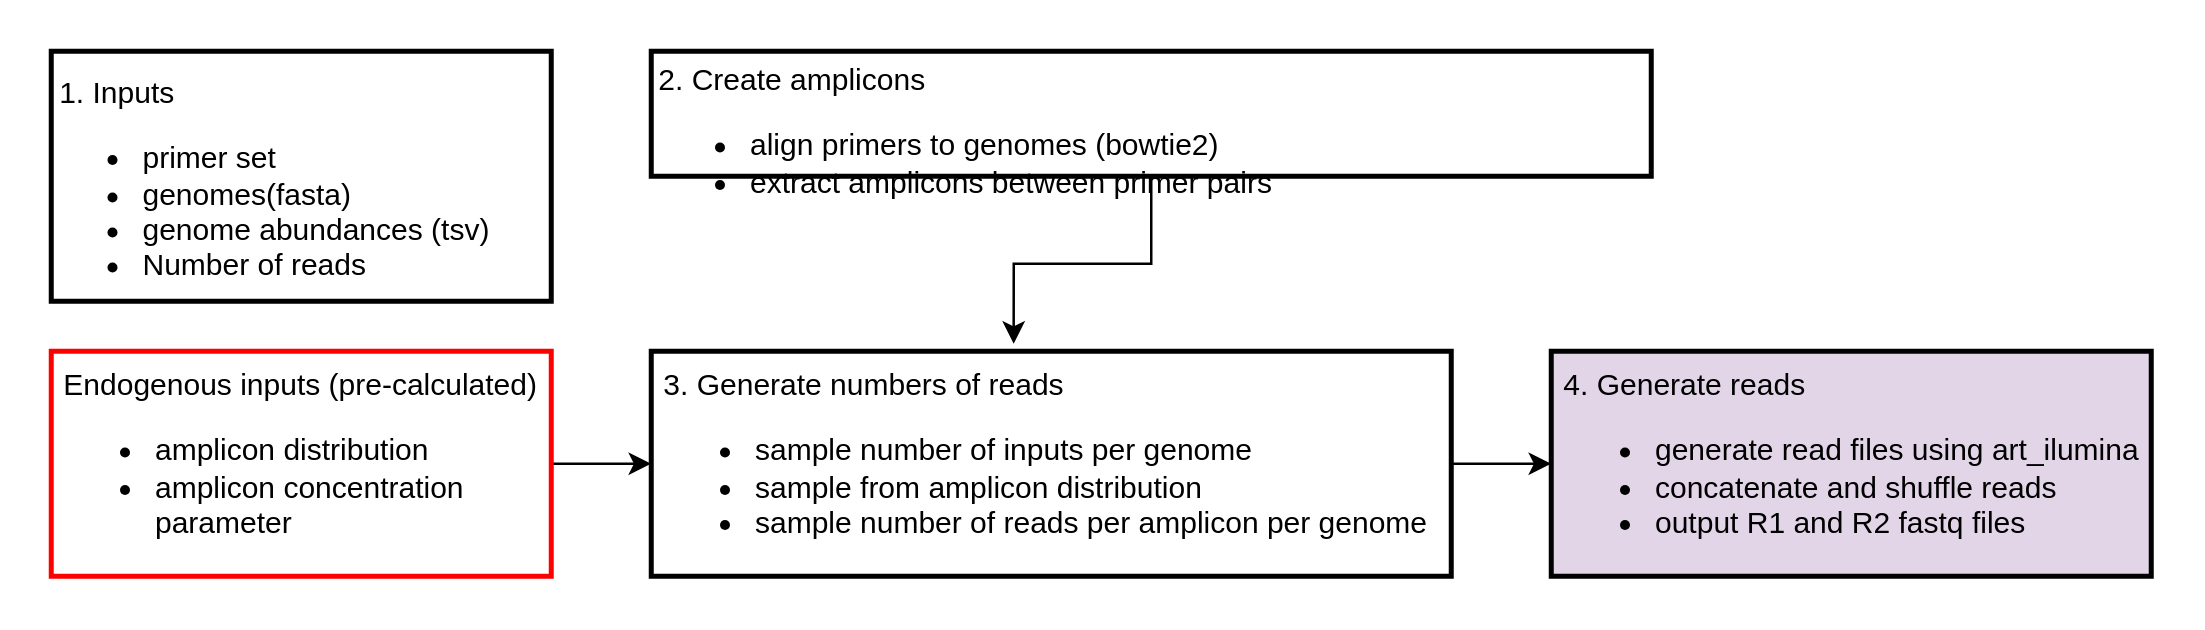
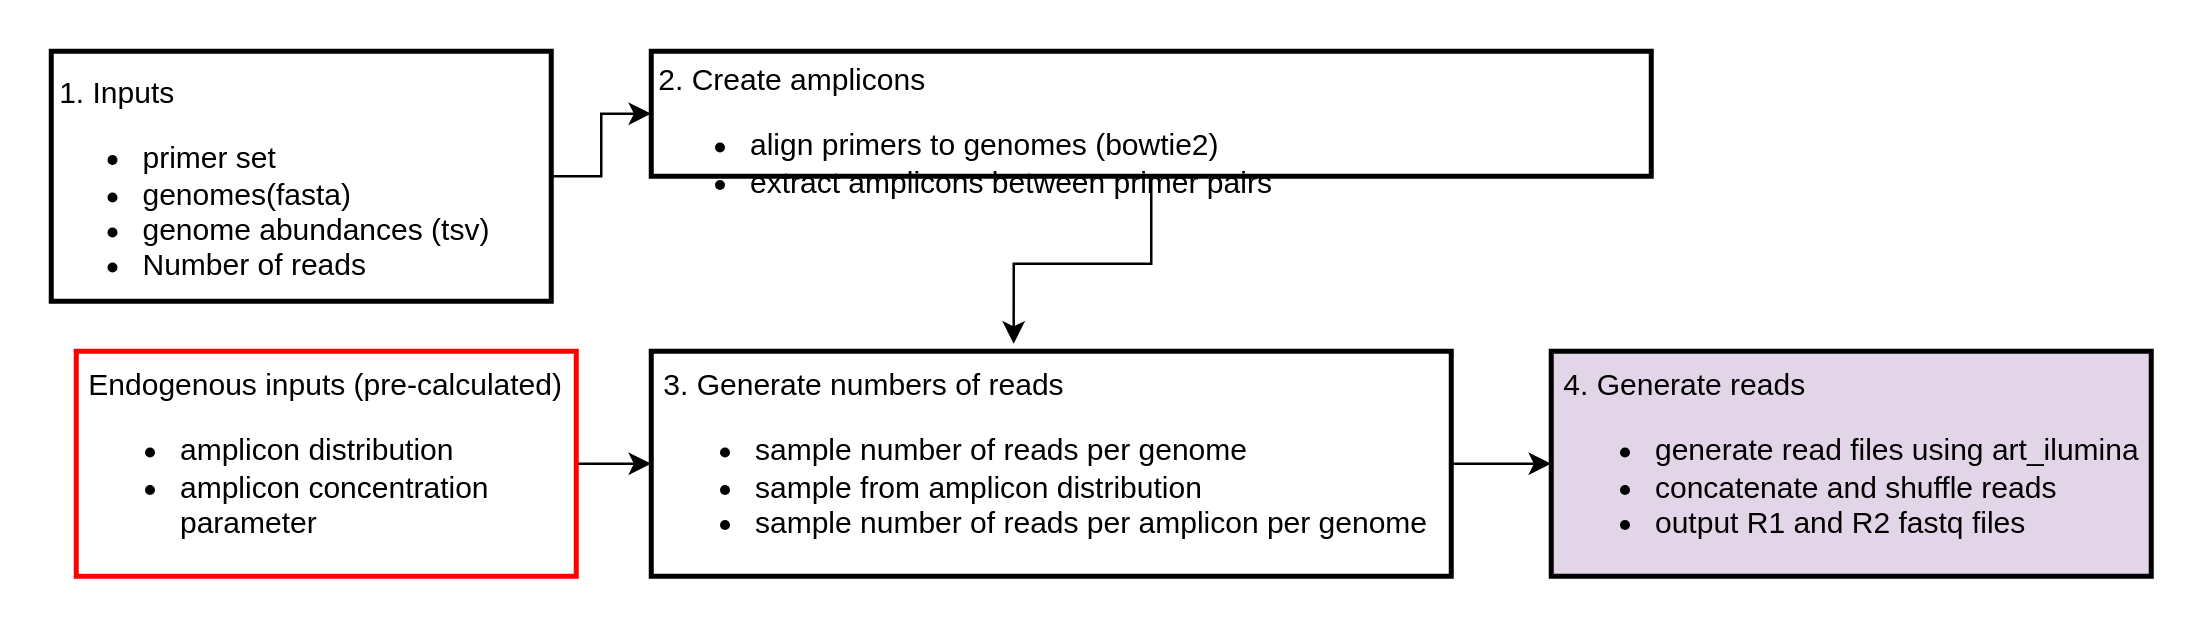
  <mxCell id="0" />
  <mxCell id="1" parent="0" />
+ <mxCell id="2" style="edgeStyle=orthogonalEdgeStyle;rounded=0;orthogonalLoop=1;jettySize=auto;html=1;entryX=0;entryY=0.5;entryDx=0;entryDy=0;" edge="1" parent="1" source="3" target="5"><mxGeometry relative="1" as="geometry" /></mxCell>
  <mxCell id="3" value="&lt;div&gt;&lt;span style=&quot;white-space: pre&quot;&gt;&#09;&lt;/span&gt;&lt;br&gt;&lt;/div&gt;&lt;div&gt;&amp;nbsp; 1. Inputs&lt;/div&gt;&lt;ul&gt;&lt;li&gt;primer set&lt;/li&gt;&lt;li&gt;genomes(fasta)&lt;/li&gt;&lt;li&gt;genome abundances (tsv)&lt;/li&gt;&lt;li&gt;Number of reads&lt;br&gt;&lt;/li&gt;&lt;/ul&gt;" style="rounded=0;whiteSpace=wrap;html=1;labelPosition=center;verticalLabelPosition=middle;align=left;verticalAlign=middle;spacingLeft=-5;strokeWidth=2;" vertex="1" parent="1"><mxGeometry x="20" y="20" width="200" height="100" as="geometry" /></mxCell>
  <mxCell id="4" style="edgeStyle=orthogonalEdgeStyle;rounded=0;orthogonalLoop=1;jettySize=auto;html=1;entryX=0.453;entryY=-0.033;entryDx=0;entryDy=0;entryPerimeter=0;" edge="1" parent="1" source="5" target="7"><mxGeometry relative="1" as="geometry" /></mxCell>
  <mxCell id="5" value="&amp;nbsp;2. Create amplicons&lt;br&gt;&lt;ul&gt;&lt;li&gt;align primers to genomes (bowtie2)&lt;/li&gt;&lt;li&gt;extract amplicons between primer pairs&lt;/li&gt;&lt;/ul&gt;" style="rounded=0;whiteSpace=wrap;align=left;verticalAlign=top;spacing=0;html=1;strokeWidth=2;" vertex="1" parent="1"><mxGeometry x="260" y="20" width="400" height="50" as="geometry" /></mxCell>
  <mxCell id="6" value="" style="edgeStyle=orthogonalEdgeStyle;rounded=0;orthogonalLoop=1;jettySize=auto;html=1;" edge="1" parent="1" source="7" target="8"><mxGeometry relative="1" as="geometry" /></mxCell>
- <mxCell id="7" value="&lt;div&gt;&amp;nbsp;3. Generate numbers of reads&lt;/div&gt;&lt;div&gt;&lt;ul&gt;&lt;li&gt;sample number of inputs per genome&lt;/li&gt;&lt;li&gt;sample from amplicon distribution&lt;/li&gt;&lt;li&gt;sample number of reads per amplicon per genome&lt;br&gt;&lt;/li&gt;&lt;/ul&gt;&lt;/div&gt;" style="rounded=0;whiteSpace=wrap;html=1;align=left;verticalAlign=top;strokeWidth=2;" vertex="1" parent="1"><mxGeometry x="260" y="140" width="320" height="90" as="geometry" /></mxCell>
+ <mxCell id="7" value="&lt;div&gt;&amp;nbsp;3. Generate numbers of reads&lt;/div&gt;&lt;div&gt;&lt;ul&gt;&lt;li&gt;sample number of reads per genome&lt;/li&gt;&lt;li&gt;sample from amplicon distribution&lt;/li&gt;&lt;li&gt;sample number of reads per amplicon per genome&lt;br&gt;&lt;/li&gt;&lt;/ul&gt;&lt;/div&gt;" style="rounded=0;whiteSpace=wrap;html=1;align=left;verticalAlign=top;strokeWidth=2;" vertex="1" parent="1"><mxGeometry x="260" y="140" width="320" height="90" as="geometry" /></mxCell>
  <mxCell id="8" value="&lt;div&gt;&amp;nbsp;4. Generate reads&lt;/div&gt;&lt;div&gt;&lt;ul&gt;&lt;li&gt;generate read files using art_ilumina&lt;/li&gt;&lt;li&gt;concatenate and shuffle reads&lt;/li&gt;&lt;li&gt;output R1 and R2 fastq files&lt;br&gt;&lt;/li&gt;&lt;/ul&gt;&lt;/div&gt;" style="rounded=0;whiteSpace=wrap;html=1;align=left;verticalAlign=top;strokeWidth=2;fillColor=#e1d5e7;" vertex="1" parent="1"><mxGeometry x="620" y="140" width="240" height="90" as="geometry" /></mxCell>
  <mxCell id="9" value="" style="edgeStyle=orthogonalEdgeStyle;rounded=0;orthogonalLoop=1;jettySize=auto;html=1;" edge="1" parent="1" source="10" target="7"><mxGeometry relative="1" as="geometry" /></mxCell>
- <mxCell id="10" value="&lt;div&gt;&amp;nbsp;Endogenous inputs (pre-calculated)&lt;br&gt;&lt;/div&gt;&lt;div&gt;&lt;ul&gt;&lt;li&gt;amplicon distribution&lt;/li&gt;&lt;li&gt;amplicon concentration parameter&lt;br&gt;&lt;/li&gt;&lt;/ul&gt;&lt;/div&gt;" style="rounded=0;whiteSpace=wrap;html=1;align=left;verticalAlign=top;labelBorderColor=none;strokeColor=#FF0000;strokeWidth=2;" vertex="1" parent="1"><mxGeometry x="20" y="140" width="200" height="90" as="geometry" /></mxCell>
+ <mxCell id="10" value="&lt;div&gt;&amp;nbsp;Endogenous inputs (pre-calculated)&lt;br&gt;&lt;/div&gt;&lt;div&gt;&lt;ul&gt;&lt;li&gt;amplicon distribution&lt;/li&gt;&lt;li&gt;amplicon concentration parameter&lt;br&gt;&lt;/li&gt;&lt;/ul&gt;&lt;/div&gt;" style="rounded=0;whiteSpace=wrap;html=1;align=left;verticalAlign=top;labelBorderColor=none;strokeColor=#FF0000;strokeWidth=2;" vertex="1" parent="1"><mxGeometry x="30" y="140" width="200" height="90" as="geometry" /></mxCell>
